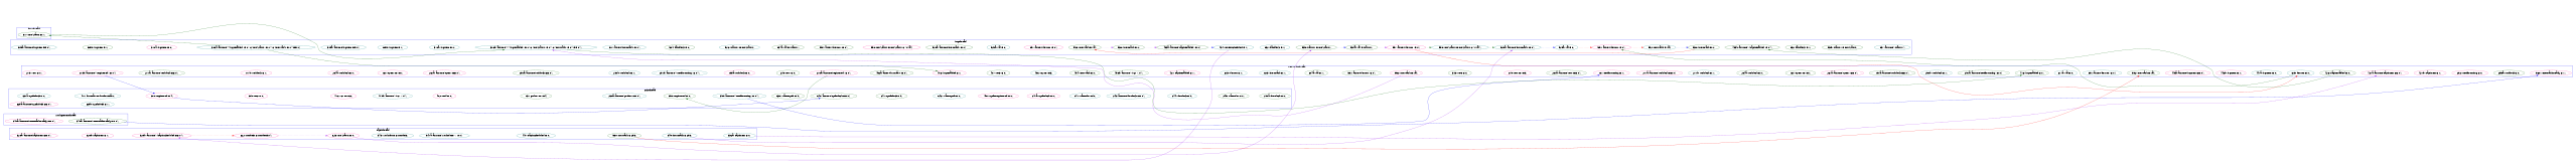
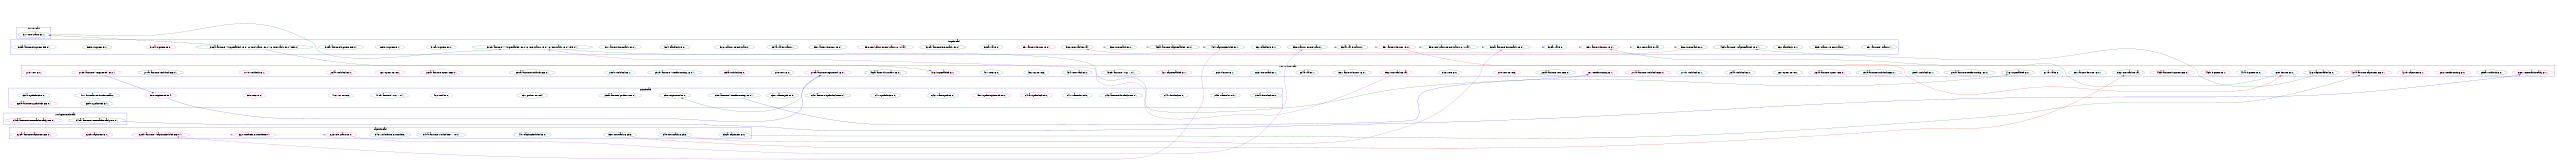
  digraph {
    rankdir=LR
    node [color=darkgreen]
    edge [color=white style=solid]
    n1 [label="317: IntrStatus = 1;"]
    n2 [label="340a: assume(reset_task_ready == 0);"]
    n3 [color=deeppink label="340a: assume(reset_task_ready == 0);"]
    n4 [color=deeppink label="623: IntrStatus = 0;"]
    n5 [color=teal label="545: work_done = nondet3;"]
    n6 [color=teal label="332a: napi_sem = 0;"]
    n7 [color=teal label="547a: assume(work_done < 100);"]
    n8 [color=teal label="440: napi_scheduled = 0;"]
    n9 [label="550: IntrMask = 255;"]
    n10 [color=teal label="549: intr_mask = 255;"]
    n11 [color=deeppink label="328b: napi_sem = 1;"]
    n12 [color=deeppink label="329b: assume(!(napi_scheduled == 0));"]
    n13 [color=deeppink label="328a: assume(napi_sem == 0);"]
    n14 [color=deeppink label="622: nondet3 = nondet_int();"]
    n15 [color=deeppink label="388: registered = 4;"]
    n16 [label="638: want_sysfs = 5;"]
    n17 [label="640: assume(sysfs_lock == 0);"]
    n18 [label="237: probe1 = ret4;"]
    n19 [color=teal label="238a: assume(probe1 == 0);"]
    n20 [color=teal label="399: assume(!(netif_running != 0));"]
    n21 [color=teal label="243: assume(dev_lock == 0);"]
    n22 [color=teal label="244: dev_lock = 5;"]
    n23 [color=deeppink label="482: ret4 = 0;"]
    n24 [color=deeppink label="647a: sysfs_lock = 0;"]
    n25 [color=teal label="241: want_dev = 5;"]
    n26 [label="398: registered = 0;"]
    n27 [color=teal label="642: want_sysfs = 0;"]
    n28 [color=deeppink label="457: sysfs_registered = 0;"]
    n29 [label="641: sysfs_lock = 5;"]
    n30 [color=teal label="629b: sysfs_lock = 1;"]
    n31 [color=teal label="631a: sysfs_lock = 0;"]
    n32 [color=teal label="477: hw_start = drv_hw_start;"]
    n33 [color=deeppink label="389: ret2 = 0;"]
    n34 [label="245: want_dev = 0;"]
    n35 [label="250a: dev_lock = 0;"]
    n36 [color=deeppink label="476: rc1 = ret2;"]
    n37 [color=teal label="479b: assume(!(rc1 < 0));"]
    n38 [color=deeppink label="629a: assume(sysfs_lock == 0);"]
    n39 [label="530: intr_mask = 0;"]
    n40 [label="433a: assume(napi_enabled != 0);"]
    n41 [color=teal label="305b: irq_sem = 1;"]
    n42 [color=teal label="310a: irq_sem = 0;"]
    n43 [label="530: intr_mask = 0;"]
    n44 [label="433b: assume(!(napi_enabled != 0));"]
    n45 [color=teal label="306b: assume(!((((irq_enabled != 0) & (IntrStatus != 0)) & (IntrMask != 0)) == 0));"]
    n46 [color=teal label="307: assert(intr_mask != 0);"]
    n47 [color=teal label="305a: assume(irq_sem == 0);"]
    n48 [color=teal label="598: IntrStatus = IntrStatus & (~val);"]
    n49 [color=teal label="528a: assume(intr_mask != 0);"]
    n50 [label="535: status1 = IntrStatus;"]
    n51 [color=teal label="306a: assume((((irq_enabled != 0) & (IntrStatus != 0)) & (IntrMask != 0)) == 0);"]
    n52 [color=deeppink label="591: assert(dev_on != 0);"]
    n53 [label="592: IntrMask = val;"]
    n54 [label="535: status1 = IntrStatus;"]
    n55 [color=teal label="537: assume(!status1);"]
    n56 [label="524: handled2 = 0;"]
    n57 [color=teal label="526: status1 = IntrStatus;"]
    n58 [label="534a: val = status1;"]
    n59 [color=teal label="529a: val = 0;"]
    n60 [color=deeppink label="310a: irq_sem = 0;"]
    n61 [color=deeppink label="591: assert(dev_on != 0);"]
-   n62 [color=teal label="434: reset_scheduled = 1;"]
+   n62 [color=teal label="434: napi_scheduled = 1;"]
    n63 [color=teal label="532: handled2 = 1;"]
    n64 [label="532: handled2 = 1;"]
    n65 [color=deeppink label="598: IntrStatus = IntrStatus & (~val);"]
    n66 [label="528a: assume(intr_mask != 0);"]
    n67 [color=teal label="305a: assume(irq_sem == 0);"]
    n68 [label="305b: irq_sem = 1;"]
    n69 [color=teal label="592: IntrMask = val;"]
    n70 [label="534a: val = status1;"]
    n71 [label="597: assert(dev_on != 0);"]
    n72 [color=deeppink label="597: assert(dev_on != 0);"]
    n73 [color=teal label="529a: val = 0;"]
    n74 [label="295a: rtnl_lock = 0;"]
    n75 [color=deeppink label="560: reset_task_ready = 1;"]
    n76 [color=deeppink label="278b: assume(!(registered != 0));"]
    n77 [color=deeppink label="278a: assume(registered != 0);"]
    n78 [color=deeppink label="295a: rtnl_lock = 0;"]
    n79 [label="275: ret1 = 0;"]
    n80 [color=deeppink label="421: napi_enabled = 1;"]
    n81 [color=teal label="603: dev_on = 1;"]
    n82 [color=teal label="591: assert(dev_on != 0);"]
    n83 [label="592: IntrMask = val;"]
    n84 [color=teal label="605: intr_mask = 1;"]
    n85 [label="604a: val = 1;"]
    n86 [label="416: irq_enabled = 0;"]
    n87 [color=deeppink label="446b: irq_sem = 1;"]
    n88 [color=teal label="447a: irq_sem = 0;"]
    n89 [color=deeppink label="281: netif_running = 1;"]
    n90 [color=deeppink label="261a: assume(open1 == 0);"]
    n91 [label="290a: assume(rtnl_lock == 0);"]
    n92 [color=deeppink label="275: ret1 = 0;"]
    n93 [color=teal label="290b: rtnl_lock = 1;"]
    n94 [color=teal label="291b: assume(!(netif_running != 0));"]
    n95 [label="290a: assume(rtnl_lock == 0);"]
    n96 [label="591: assert(dev_on != 0);"]
    n97 [color=deeppink label="592: IntrMask = val;"]
    n98 [color=deeppink label="427a: assume(napi_sem == 0);"]
    n99 [color=deeppink label="279: ret1 = ret5;"]
    n100 [label="280a: assume(ret1 == 0);"]
    n101 [color=teal label="615: dev_on = 0;"]
    n102 [color=teal label="496: rc2 = ret3;"]
    n103 [label="494: IntrMask = 0;"]
    n104 [label="426: napi_enabled = 0;"]
    n105 [color=deeppink label="260: open1 = ret1;"]
    n106 [color=deeppink label="261a: assume(open1 == 0);"]
    n107 [color=deeppink label="446a: assume(irq_sem == 0);"]
    n108 [color=deeppink label="427b: napi_sem = 1;"]
    n109 [color=deeppink label="292: netif_running = 0;"]
    n110 [label="492a: assert(hw_start != 0);"]
    n111 [color=deeppink label="277b: rtnl_lock = 1;"]
    n112 [color=deeppink label="284a: rtnl_lock = 0;"]
    n113 [label="503: ret5 = 0;"]
    n114 [color=deeppink label="277a: assume(rtnl_lock == 0);"]
    n115 [color=teal label="290b: rtnl_lock = 1;"]
    n116 [label="291a: assume(netif_running != 0);"]
    n117 [label="260: open1 = ret1;"]
    n118 [color=deeppink label="406: irq_enabled = 1;"]
    n119 [label="407: ret3 = 0;"]
    n120 [label="284a: rtnl_lock = 0;"]
    n121 [label="277a: assume(rtnl_lock == 0);"]
    n122 [label="498b: assume(!(rc2 < 0));"]
    n123 [color=teal label="277b: rtnl_lock = 1;"]
    n124 [color=teal label="611a: val = 0;"]
    subgraph cluster_1 {
      color=blue
      label=dev_thread
      n1
    }
    subgraph cluster_2 {
      color=blue
      label=workqueue_thread
      n2
      n3
    }
    subgraph cluster_3 {
      color=blue
      label=napi_thread
      n4
      n5
      n6
      n7
      n8
      n9
      n10
      n11
      n12
      n13
      n14
    }
    subgraph cluster_4 {
      color=blue
      label=pci_thread
      n15
      n16
      n17
      n18
      n19
      n20
      n21
      n22
      n23
      n24
      n25
      n26
      n27
      n28
      n29
      n30
      n31
      n32
      n33
      n34
      n35
      n36
      n37
      n38
    }
    subgraph cluster_5 {
      color=blue
      label=irq_thread
      n39
      n40
      n41
      n42
      n43
      n44
      n45
      n46
      n47
      n48
      n49
      n50
      n51
      n52
      n53
      n54
      n55
      n56
      n57
      n58
      n59
      n60
      n61
      n62
      n63
      n64
      n65
      n66
      n67
      n68
      n69
      n70
      n71
      n72
      n73
    }
    subgraph cluster_6 {
      color=blue
      label=network_thread
      n74
      n75
      n76
      n77
      n78
      n79
      n80
      n81
      n82
      n83
      n84
      n85
      n86
      n87
      n88
      n89
      n90
      n91
      n92
      n93
      n94
      n95
      n96
      n97
      n98
      n99
      n100
      n101
      n102
      n103
      n104
      n105
      n106
      n107
      n108
      n109
      n110
      n111
      n112
      n113
      n114
      n115
      n116
      n117
      n118
      n119
      n120
      n121
      n122
      n123
      n124
    }
    n1 -> n45 [color=darkgreen constraint=false]
    n2 -> n75 [color=blue constraint=false]
    n3 -> n2
    n4 -> n5
    n4 -> n50 [color=purple constraint=false]
    n5 -> n7
-   n6 -> n98 [color=purple constraint=false]
+   n6 -> n98 [color=darkgreen constraint=false]
    n7 -> n8
    n8 -> n9
    n9 -> n10
    n9 -> n83 [color=red constraint=false]
    n10 -> n6
    n10 -> n49 [color=purple constraint=false]
    n11 -> n12
    n12 -> n14 [color=red style=dotted]
    n13 -> n11
    n14 -> n4 [color=purple style=dotted]
    n15 -> n33
-   n15 -> n17 [color=blue constraint=false]
+   n15 -> n77 [color=blue constraint=false]
    n16 -> n17
    n17 -> n29
    n18 -> n19
    n19 -> n26
    n20 -> n16
    n20 -> n89 [color=blue constraint=false]
    n21 -> n22
    n22 -> n34
    n23 -> n18
    n24 -> n25
    n25 -> n21
    n26 -> n20
    n27 -> n28
    n28 -> n24
    n29 -> n27
    n31 -> n32
    n32 -> n15
    n33 -> n36
    n34 -> n35
    n36 -> n37
    n37 -> n23
    n38 -> n30
    n39 -> n40 [color=purple style=dotted]
    n40 -> n62 [color=blue style=dotted]
    n41 -> n42
    n42 -> n45
    n43 -> n44
    n43 -> n53 [color=red constraint=false]
    n44 -> n64
    n45 -> n46
    n45 -> n86 [color=darkgreen constraint=false]
    n46 -> n56
    n47 -> n41
    n48 -> n49 [color=darkgreen style=dotted]
    n49 -> n59 [color=blue style=dotted]
    n50 -> n70 [color=blue style=dotted]
    n51 -> n1 [color=darkgreen constraint=false]
    n51 -> n47
    n51 -> n118 [color=darkgreen constraint=false]
    n52 -> n53
    n53 -> n39 [color=purple style=dotted]
    n54 -> n55
    n56 -> n57
    n57 -> n58
    n58 -> n71
    n59 -> n61 [color=red style=dotted]
    n60 -> n51
    n61 -> n69 [color=red style=dotted]
    n62 -> n12 [color=purple constraint=false]
    n62 -> n63
    n63 -> n50
    n64 -> n54
    n65 -> n66
    n66 -> n73
    n67 -> n68
    n68 -> n60
    n69 -> n43 [color=blue style=dotted]
    n70 -> n72 [color=purple style=dotted]
    n71 -> n65
    n72 -> n48 [color=darkgreen style=dotted]
    n72 -> n101 [color=red constraint=false]
    n73 -> n52
    n74 -> n75
    n76 -> n15 [color=blue constraint=false]
    n76 -> n121
    n77 -> n26 [color=darkgreen constraint=false]
    n77 -> n110
    n78 -> n79
    n79 -> n77
    n80 -> n81
    n81 -> n84
    n82 -> n83
    n83 -> n107
    n84 -> n85
    n85 -> n96
    n86 -> n124
    n87 -> n88
    n88 -> n101
    n89 -> n114
    n90 -> n91
    n91 -> n115
    n92 -> n76
    n93 -> n94
    n94 -> n78
    n95 -> n93
    n96 -> n97
    n97 -> n45 [color=purple constraint=false]
    n97 -> n113
    n98 -> n108
    n99 -> n100
    n100 -> n89
    n101 -> n61 [color=darkgreen constraint=false]
    n101 -> n104
    n102 -> n103
    n103 -> n122
    n104 -> n44 [color=darkgreen constraint=false]
    n104 -> n98
    n105 -> n106
    n106 -> n95
    n107 -> n87
    n108 -> n109
    n109 -> n74
    n110 -> n118
    n111 -> n112
    n112 -> n105
    n113 -> n99
    n114 -> n123
    n115 -> n116
    n116 -> n86
    n117 -> n90
    n118 -> n119
    n119 -> n102
    n120 -> n117
    n121 -> n111
    n122 -> n80
    n123 -> n120
    n124 -> n82
  }
